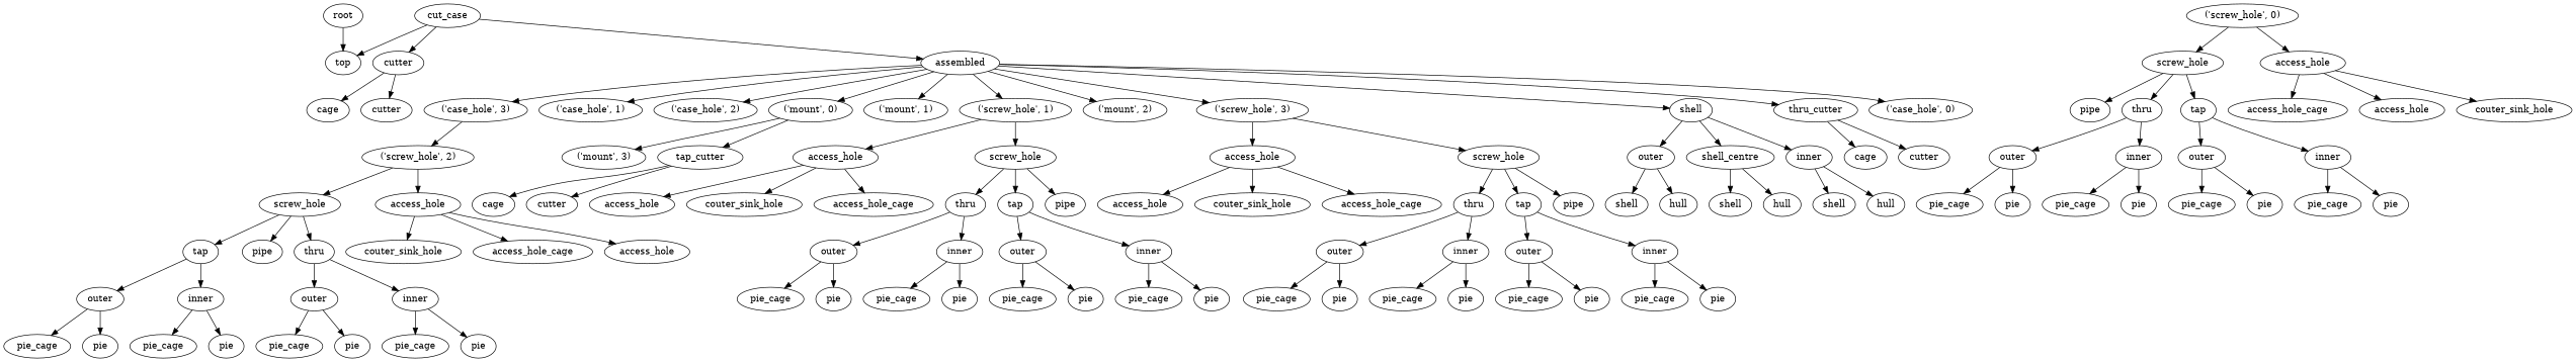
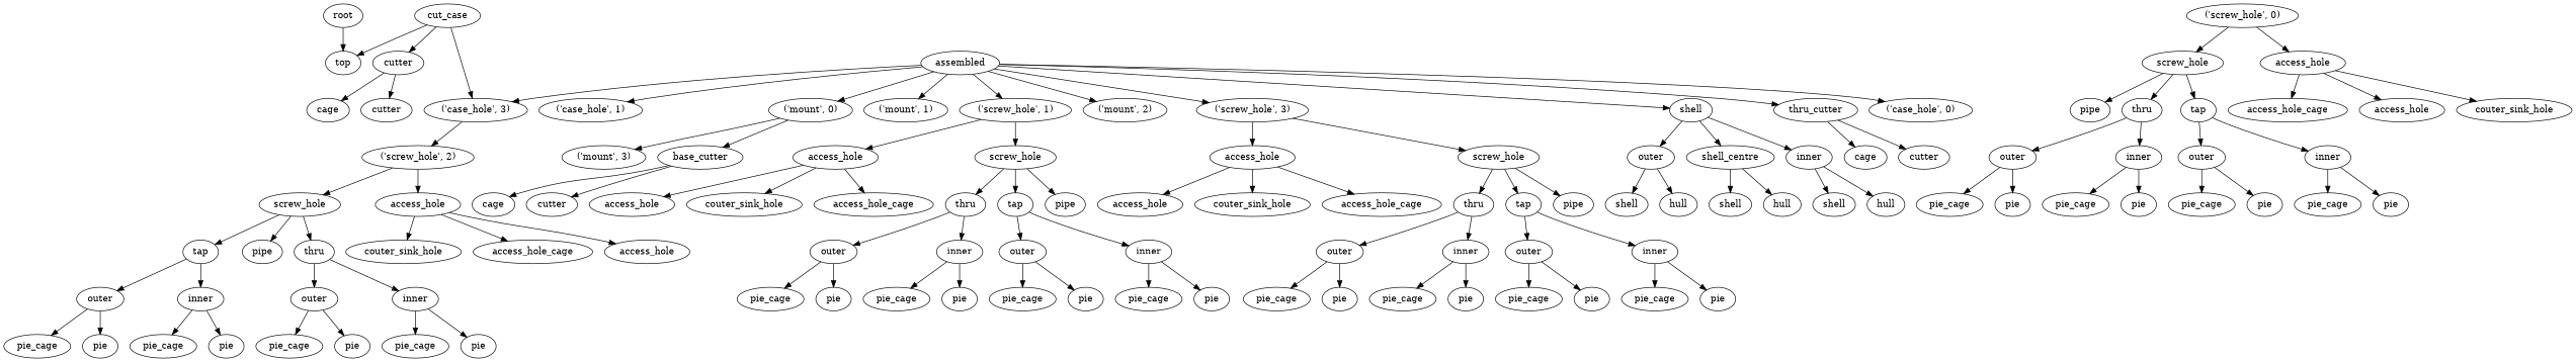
  digraph {
    fontname="DejaVu Serif"
    node [fontname="DejaVu Serif"]
    edge [fontname="DejaVu Serif"]
    n1 [label=root]
    n2 [label=top]
    n3 [label=cut_case]
    n4 [label=assembled]
    n5 [label=cutter]
    n6 [label=shell]
    n7 [label=thru_cutter]
    n8 [label="\('case_hole',\ 0\)"]
    n9 [label="\('case_hole',\ 1\)"]
-   n10 [label="\('case_hole',\ 2\)"]
    n11 [label="\('case_hole',\ 3\)"]
    n12 [label="\('mount',\ 0\)"]
    n13 [label="\('mount',\ 1\)"]
    n14 [label="\('screw_hole',\ 1\)"]
    n15 [label="\('mount',\ 2\)"]
    n16 [label="\('screw_hole',\ 3\)"]
    n17 [label=cage]
    n18 [label=cutter]
    n19 [label=outer]
    n20 [label=shell_centre]
    n21 [label=inner]
    n22 [label=cage]
    n23 [label=cutter]
-   n24 [label=tap_cutter]
+   n24 [label=base_cutter]
    n25 [label=cage]
    n26 [label=cutter]
    n27 [label="\('screw_hole',\ 2\)"]
    n28 [label="\('mount',\ 3\)"]
    n29 [label="\('screw_hole',\ 0\)"]
    n30 [label=screw_hole]
    n31 [label=access_hole]
    n32 [label=screw_hole]
    n33 [label=access_hole]
    n34 [label=screw_hole]
    n35 [label=access_hole]
    n36 [label=screw_hole]
    n37 [label=access_hole]
    n38 [label=shell]
    n39 [label=hull]
    n40 [label=shell]
    n41 [label=hull]
    n42 [label=shell]
    n43 [label=hull]
    n44 [label=pipe]
    n45 [label=thru]
    n46 [label=tap]
    n47 [label=access_hole_cage]
    n48 [label=access_hole]
    n49 [label=couter_sink_hole]
    n50 [label=outer]
    n51 [label=inner]
    n52 [label=outer]
    n53 [label=inner]
    n54 [label=pie_cage]
    n55 [label=pie]
    n56 [label=pie_cage]
    n57 [label=pie]
    n58 [label=pie_cage]
    n59 [label=pie]
    n60 [label=pie_cage]
    n61 [label=pie]
    n62 [label=pipe]
    n63 [label=thru]
    n64 [label=tap]
    n65 [label=access_hole_cage]
    n66 [label=access_hole]
    n67 [label=couter_sink_hole]
    n68 [label=outer]
    n69 [label=inner]
    n70 [label=outer]
    n71 [label=inner]
    n72 [label=pie_cage]
    n73 [label=pie]
    n74 [label=pie_cage]
    n75 [label=pie]
    n76 [label=pie_cage]
    n77 [label=pie]
    n78 [label=pie_cage]
    n79 [label=pie]
    n80 [label=pipe]
    n81 [label=thru]
    n82 [label=tap]
    n83 [label=access_hole_cage]
    n84 [label=access_hole]
    n85 [label=couter_sink_hole]
    n86 [label=outer]
    n87 [label=inner]
    n88 [label=outer]
    n89 [label=inner]
    n90 [label=pie_cage]
    n91 [label=pie]
    n92 [label=pie_cage]
    n93 [label=pie]
    n94 [label=pie_cage]
    n95 [label=pie]
    n96 [label=pie_cage]
    n97 [label=pie]
    n98 [label=pipe]
    n99 [label=thru]
    n100 [label=tap]
    n101 [label=access_hole_cage]
    n102 [label=access_hole]
    n103 [label=couter_sink_hole]
    n104 [label=outer]
    n105 [label=inner]
    n106 [label=outer]
    n107 [label=inner]
    n108 [label=pie_cage]
    n109 [label=pie]
    n110 [label=pie_cage]
    n111 [label=pie]
    n112 [label=pie_cage]
    n113 [label=pie]
    n114 [label=pie_cage]
    n115 [label=pie]
    n1 -> n2
    n3 -> n2
-   n3 -> n4
+   n3 -> n11
    n3 -> n5
    n4 -> n6
    n4 -> n7
    n4 -> n8
    n4 -> n9
-   n4 -> n10
    n4 -> n11
    n4 -> n12
    n4 -> n13
    n4 -> n14
    n4 -> n15
    n4 -> n16
    n5 -> n17
    n5 -> n18
    n6 -> n19
    n6 -> n20
    n6 -> n21
    n7 -> n22
    n7 -> n23
    n11 -> n27
    n12 -> n24
    n12 -> n28
    n14 -> n32
    n14 -> n33
    n16 -> n36
    n16 -> n37
    n19 -> n38
    n19 -> n39
    n20 -> n40
    n20 -> n41
    n21 -> n42
    n21 -> n43
    n24 -> n25
    n24 -> n26
    n27 -> n34
    n27 -> n35
    n29 -> n30
    n29 -> n31
    n30 -> n44
    n30 -> n45
    n30 -> n46
    n31 -> n47
    n31 -> n48
    n31 -> n49
    n32 -> n62
    n32 -> n63
    n32 -> n64
    n33 -> n65
    n33 -> n66
    n33 -> n67
    n34 -> n80
    n34 -> n81
    n34 -> n82
    n35 -> n83
    n35 -> n84
    n35 -> n85
    n36 -> n98
    n36 -> n99
    n36 -> n100
    n37 -> n101
    n37 -> n102
    n37 -> n103
    n45 -> n50
    n45 -> n51
    n46 -> n52
    n46 -> n53
    n50 -> n54
    n50 -> n55
    n51 -> n56
    n51 -> n57
    n52 -> n58
    n52 -> n59
    n53 -> n60
    n53 -> n61
    n63 -> n68
    n63 -> n69
    n64 -> n70
    n64 -> n71
    n68 -> n72
    n68 -> n73
    n69 -> n74
    n69 -> n75
    n70 -> n76
    n70 -> n77
    n71 -> n78
    n71 -> n79
    n81 -> n86
    n81 -> n87
    n82 -> n88
    n82 -> n89
    n86 -> n90
    n86 -> n91
    n87 -> n92
    n87 -> n93
    n88 -> n94
    n88 -> n95
    n89 -> n96
    n89 -> n97
    n99 -> n104
    n99 -> n105
    n100 -> n106
    n100 -> n107
    n104 -> n108
    n104 -> n109
    n105 -> n110
    n105 -> n111
    n106 -> n112
    n106 -> n113
    n107 -> n114
    n107 -> n115
  }
